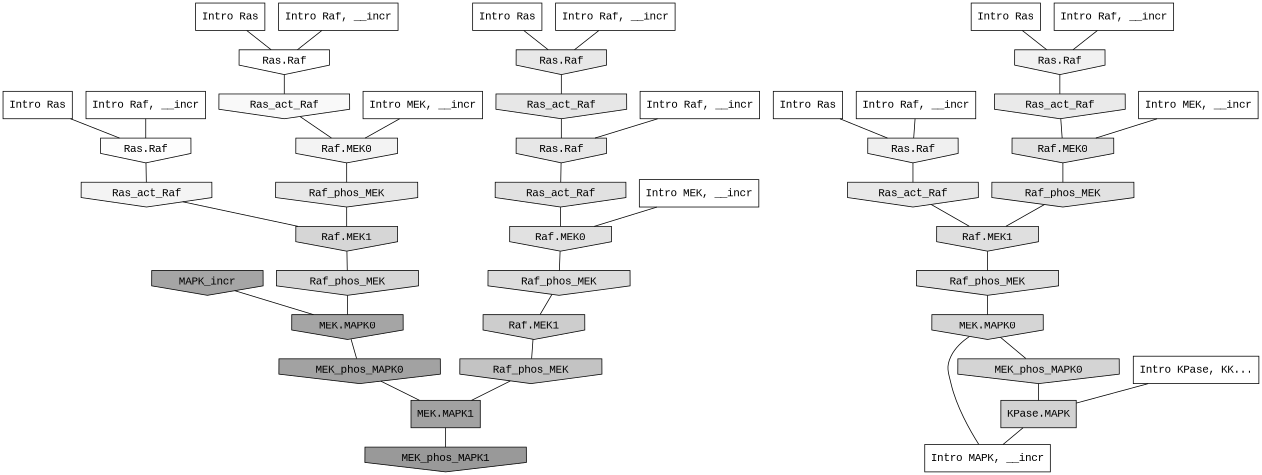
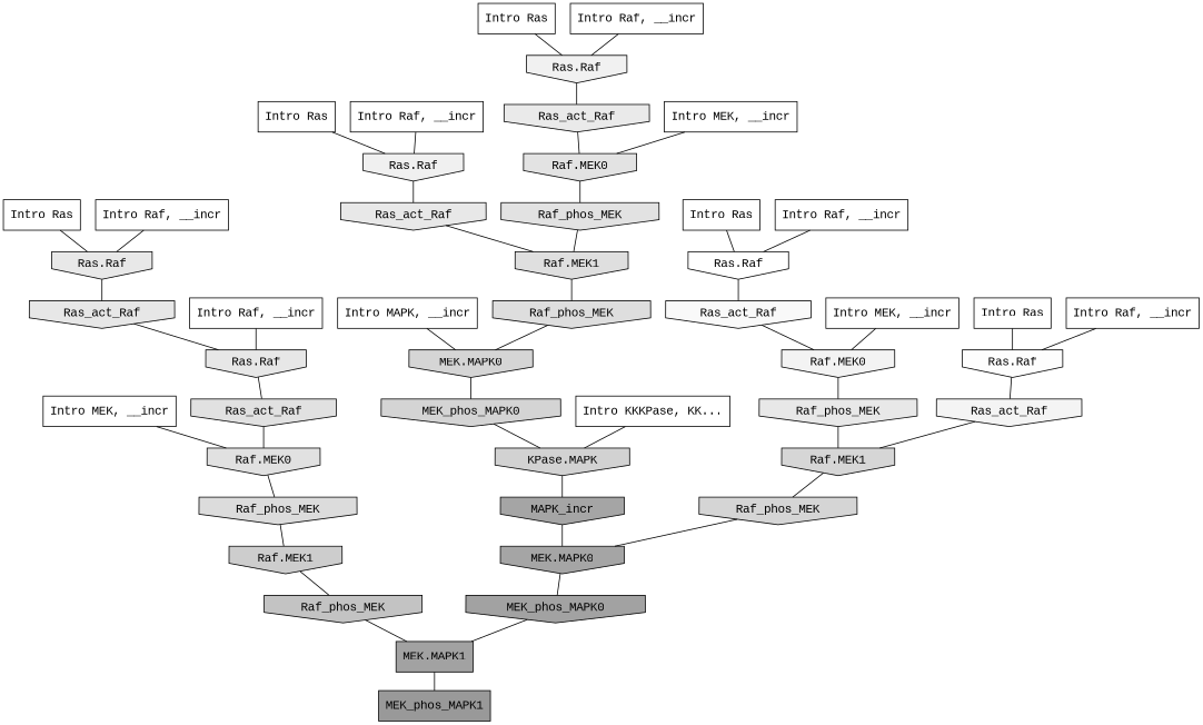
  digraph {
    fontname="Liberation Mono"
    rankdir=TB
    ranksep=0.30
    node [fillcolor="0.000 0.000 1.000" fontname="Liberation Mono" shape=invhouse style=filled]
    edge [color="0.000 0.000 0.000" dir=none fontname="Liberation Mono"]
    n1 [label="Intro Ras" shape=rectangle]
    n2 [fillcolor="0.000 0.000 0.999" label="Ras.Raf"]
    n3 [fillcolor="0.000 0.000 0.973" label=Ras_act_Raf]
    n4 [label="Intro Ras" shape=rectangle]
    n5 [fillcolor="0.000 0.000 0.908" label="Ras.Raf"]
    n6 [fillcolor="0.000 0.000 0.903" label=Ras_act_Raf]
    n7 [label="Intro Ras" shape=rectangle]
    n8 [fillcolor="0.000 0.000 0.992" label="Ras.Raf"]
    n9 [fillcolor="0.000 0.000 0.955" label=Ras_act_Raf]
    n10 [label="Intro Ras" shape=rectangle]
    n11 [fillcolor="0.000 0.000 0.939" label="Ras.Raf"]
    n12 [fillcolor="0.000 0.000 0.907" label=Ras_act_Raf]
    n13 [label="Intro Ras" shape=rectangle]
    n14 [fillcolor="0.000 0.000 0.945" label="Ras.Raf"]
    n15 [fillcolor="0.000 0.000 0.917" label=Ras_act_Raf]
    n16 [label="Intro Raf, __incr" shape=rectangle]
    n17 [label="Intro Raf, __incr" shape=rectangle]
    n18 [fillcolor="0.000 0.000 0.903" label="Ras.Raf"]
    n19 [fillcolor="0.000 0.000 0.882" label=Ras_act_Raf]
    n20 [label="Intro Raf, __incr" shape=rectangle]
    n21 [label="Intro Raf, __incr" shape=rectangle]
    n22 [label="Intro Raf, __incr" shape=rectangle]
    n23 [label="Intro Raf, __incr" shape=rectangle]
    n24 [label="Intro MEK, __incr" shape=rectangle]
    n25 [fillcolor="0.000 0.000 0.882" label="Raf.MEK0"]
    n26 [fillcolor="0.000 0.000 0.860" label=Raf_phos_MEK]
    n27 [label="Intro MEK, __incr" shape=rectangle]
    n28 [fillcolor="0.000 0.000 0.889" label="Raf.MEK0"]
    n29 [fillcolor="0.000 0.000 0.885" label=Raf_phos_MEK]
    n30 [label="Intro MEK, __incr" shape=rectangle]
    n31 [fillcolor="0.000 0.000 0.953" label="Raf.MEK0"]
    n32 [fillcolor="0.000 0.000 0.908" label=Raf_phos_MEK]
    n33 [label="Intro MAPK, __incr" shape=rectangle]
    n34 [fillcolor="0.000 0.000 0.835" label="MEK.MAPK0"]
    n35 [fillcolor="0.000 0.000 0.829" label=MEK_phos_MAPK0]
-   n36 [label="Intro KPase, KK..." shape=rectangle]
-   n37 [fillcolor="0.000 0.000 0.824" label="KPase.MAPK" shape=box]
+   n36 [label="Intro KKKPase, KK..." shape=rectangle]
+   n37 [fillcolor="0.000 0.000 0.824" label="KPase.MAPK"]
    n38 [fillcolor="0.000 0.000 0.647" label=MAPK_incr]
    n39 [fillcolor="0.000 0.000 0.836" label="Raf.MEK1"]
    n40 [fillcolor="0.000 0.000 0.835" label=Raf_phos_MEK]
    n41 [fillcolor="0.000 0.000 0.874" label="Raf.MEK1"]
    n42 [fillcolor="0.000 0.000 0.869" label=Raf_phos_MEK]
    n43 [fillcolor="0.000 0.000 0.801" label="Raf.MEK1"]
    n44 [fillcolor="0.000 0.000 0.764" label=Raf_phos_MEK]
    n45 [fillcolor="0.000 0.000 0.647" label="MEK.MAPK0"]
    n46 [fillcolor="0.000 0.000 0.634" label=MEK_phos_MAPK0]
    n47 [fillcolor="0.000 0.000 0.634" label="MEK.MAPK1" shape=box]
-   n48 [fillcolor="0.000 0.000 0.600" label=MEK_phos_MAPK1]
+   n48 [fillcolor="0.000 0.000 0.600" label=MEK_phos_MAPK1 shape=box]
    n1 -> n2
    n2 -> n3
    n3 -> n31
    n4 -> n5
    n5 -> n6
    n6 -> n18
    n7 -> n8
    n8 -> n9
    n9 -> n39
    n10 -> n11
    n11 -> n12
    n12 -> n41
    n13 -> n14
    n14 -> n15
    n15 -> n28
    n16 -> n14
    n17 -> n18
    n18 -> n19
    n19 -> n25
    n20 -> n2
    n21 -> n5
    n22 -> n8
    n23 -> n11
    n24 -> n25
    n25 -> n26
    n26 -> n43
    n27 -> n28
    n28 -> n29
    n29 -> n41
    n30 -> n31
    n31 -> n32
    n32 -> n39
    n33 -> n34
    n34 -> n35
    n35 -> n37
    n36 -> n37
-   n37 -> n33
+   n37 -> n38
    n38 -> n45
    n39 -> n40
    n40 -> n45
    n41 -> n42
    n42 -> n34
    n43 -> n44
    n44 -> n47
    n45 -> n46
    n46 -> n47
    n47 -> n48
  }
